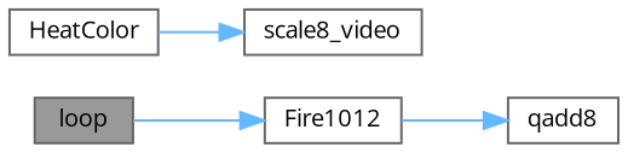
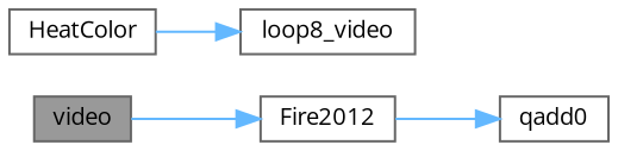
  digraph {
    fontname="Open Sans"
    rankdir=LR
    node [color=grey40 fillcolor=white fontname="Open Sans" fontsize=10 shape=box style=filled]
    edge [color=steelblue1 fontname="Open Sans" fontsize=10 labelfontname=Helvetica labelfontsize=10 style=solid]
-   n1 [color=gray40 fillcolor=grey60 fontcolor=black height=0.2 label=loop width=0.4]
-   n2 [height=0.2 label=Fire1012 width=0.4]
-   n3 [height=0.2 label=qadd8 width=0.4]
+   n1 [color=gray40 fillcolor=grey60 fontcolor=black height=0.2 label=video width=0.4]
+   n2 [height=0.2 label=Fire2012 width=0.4]
+   n3 [height=0.2 label=qadd0 width=0.4]
    n4 [height=0.2 label=HeatColor width=0.4]
-   n5 [height=0.2 label=scale8_video width=0.4]
+   n5 [height=0.2 label=loop8_video width=0.4]
    n1 -> n2
    n2 -> n3
    n4 -> n5
  }
